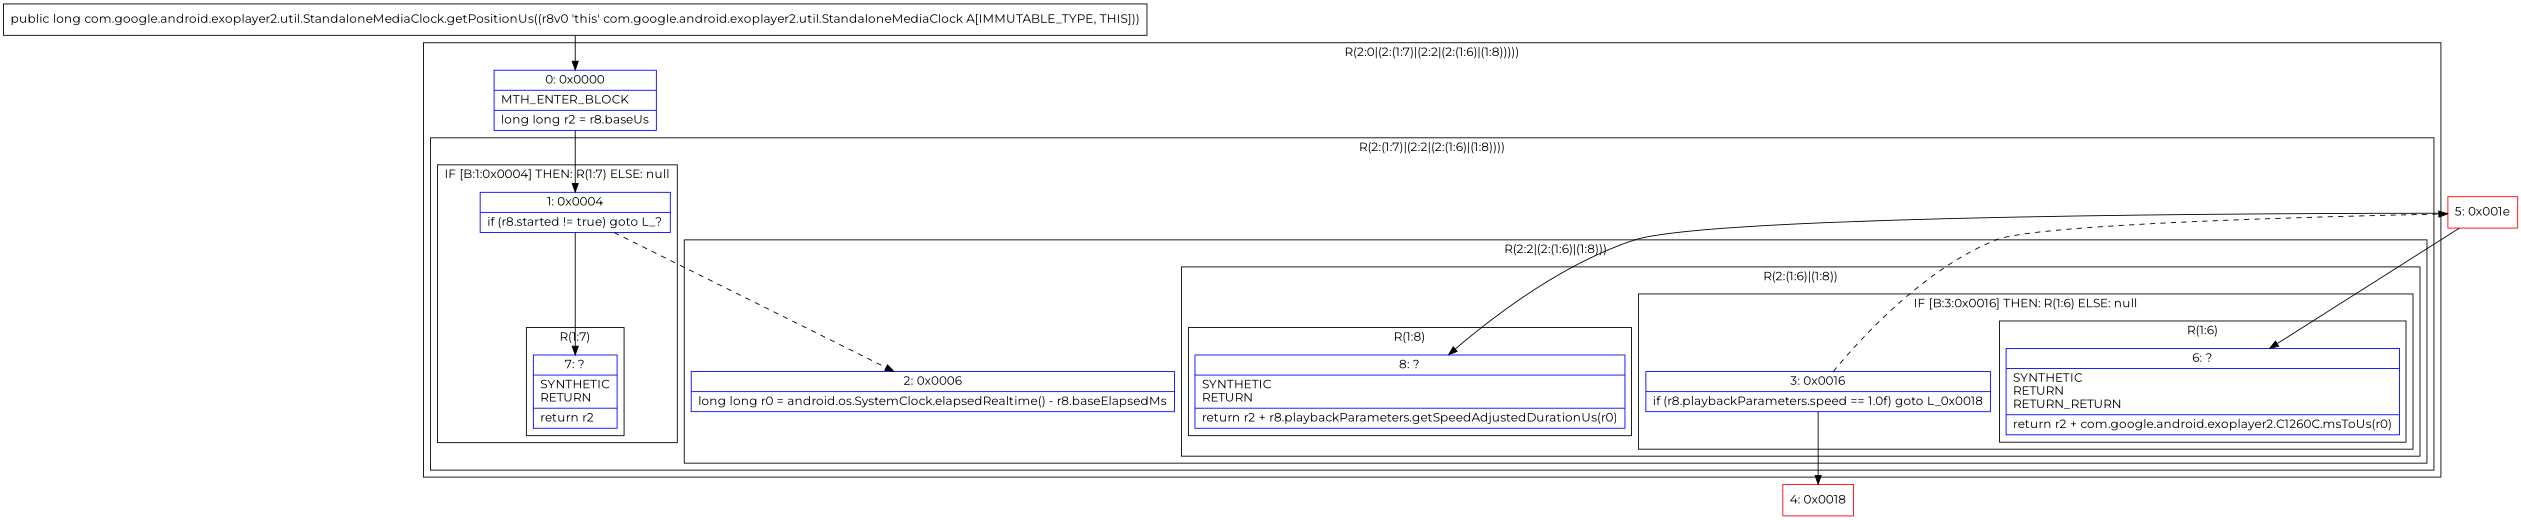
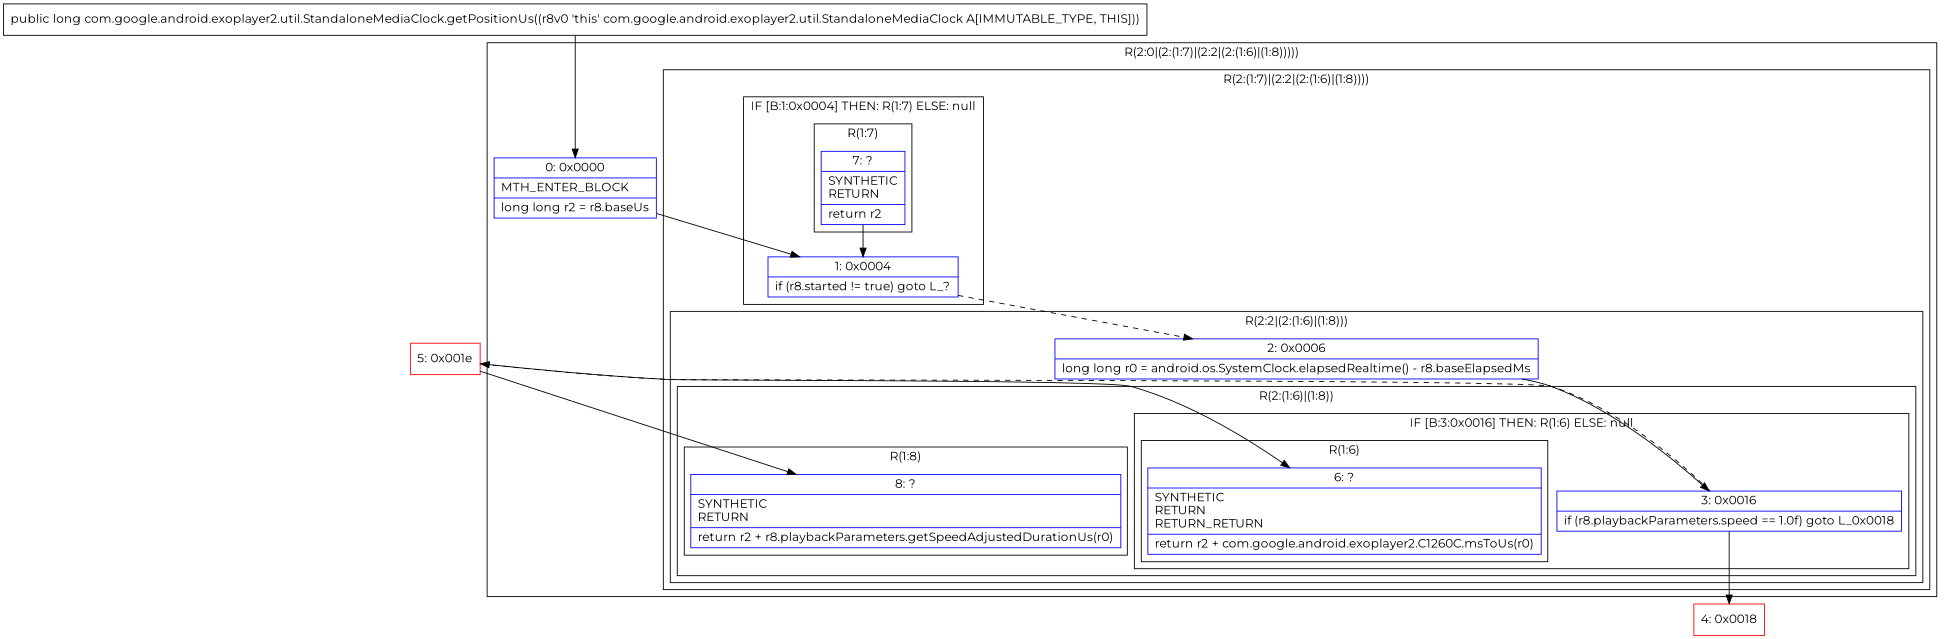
  digraph {
    fontname=Montserrat
    node [color=blue fontname=Montserrat shape=record]
    edge [fontname=Montserrat]
    n1 [label="{7\:\ ?|SYNTHETIC\lRETURN\l|return r2\l}"]
    n2 [label="{1\:\ 0x0004|if (r8.started != true) goto L_?\l}"]
    n3 [label="{6\:\ ?|SYNTHETIC\lRETURN\lRETURN_RETURN\l|return r2 + com.google.android.exoplayer2.C1260C.msToUs(r0)\l}"]
    n4 [label="{3\:\ 0x0016|if (r8.playbackParameters.speed == 1.0f) goto L_0x0018\l}"]
    n5 [label="{8\:\ ?|SYNTHETIC\lRETURN\l|return r2 + r8.playbackParameters.getSpeedAdjustedDurationUs(r0)\l}"]
    n6 [label="{2\:\ 0x0006|long long r0 = android.os.SystemClock.elapsedRealtime() \- r8.baseElapsedMs\l}"]
    n7 [label="{0\:\ 0x0000|MTH_ENTER_BLOCK\l|long long r2 = r8.baseUs\l}"]
    n8 [color=red label="{4\:\ 0x0018}"]
    n9 [color=red label="{5\:\ 0x001e}"]
    n10 [label="{public long com.google.android.exoplayer2.util.StandaloneMediaClock.getPositionUs((r8v0 'this' com.google.android.exoplayer2.util.StandaloneMediaClock A[IMMUTABLE_TYPE, THIS])) }" color=""]
    subgraph cluster_1 {
      label="R(2:0|(2:(1:7)|(2:2|(2:(1:6)|(1:8)))))"
      n7
      subgraph cluster_2 {
        label="R(2:(1:7)|(2:2|(2:(1:6)|(1:8))))"
        subgraph cluster_3 {
          label="IF [B:1:0x0004] THEN: R(1:7) ELSE: null"
          n2
          subgraph cluster_4 {
            label="R(1:7)"
            n1
          }
        }
        subgraph cluster_5 {
          label="R(2:2|(2:(1:6)|(1:8)))"
          n6
          subgraph cluster_6 {
            label="R(2:(1:6)|(1:8))"
            subgraph cluster_7 {
              label="IF [B:3:0x0016] THEN: R(1:6) ELSE: null"
              n4
              subgraph cluster_8 {
                label="R(1:6)"
                n3
              }
            }
            subgraph cluster_9 {
              label="R(1:8)"
              n5
            }
          }
        }
      }
    }
-   n2 -> n1
+   n1 -> n2
    n2 -> n6 [style=dashed]
    n4 -> n8
    n4 -> n9 [style=dashed]
+   n6 -> n4
    n7 -> n2
    n9 -> n3
    n9 -> n5
    n10 -> n7
  }
